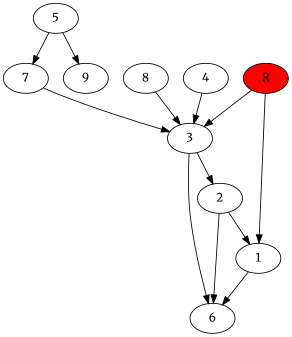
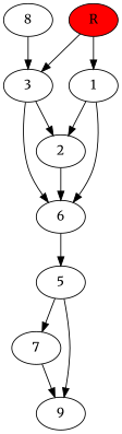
  digraph {
    fontname=Merriweather
    node [fontname=Merriweather]
    edge [fontname=Merriweather]
    1
    6
    5
    2
    7
    9
    3
    8
-   4
    R [fillcolor="#ff0000" style=filled]
    1 -> 6
+   6 -> 5
    5 -> 7
    5 -> 9
-   2 -> 1
+   1 -> 2
    2 -> 6
-   7 -> 3
+   7 -> 9
    3 -> 6
    3 -> 2
    8 -> 3
-   4 -> 3
    R -> 1
    R -> 3
  }
